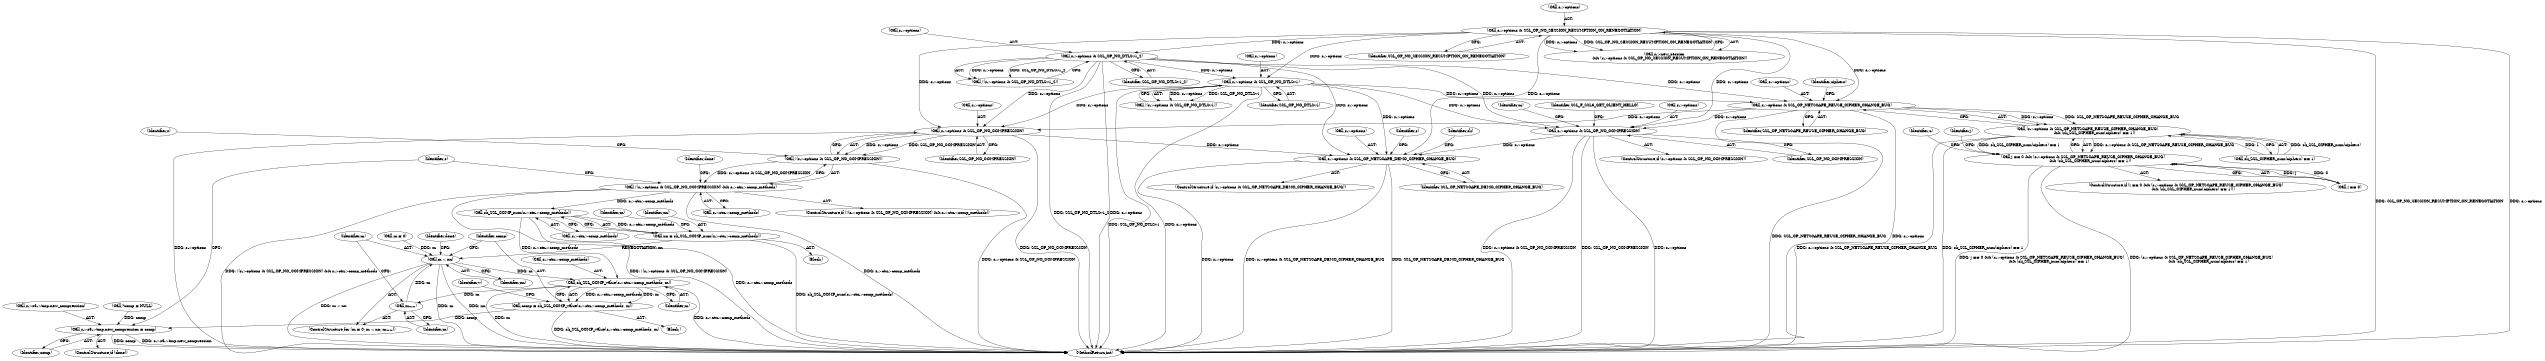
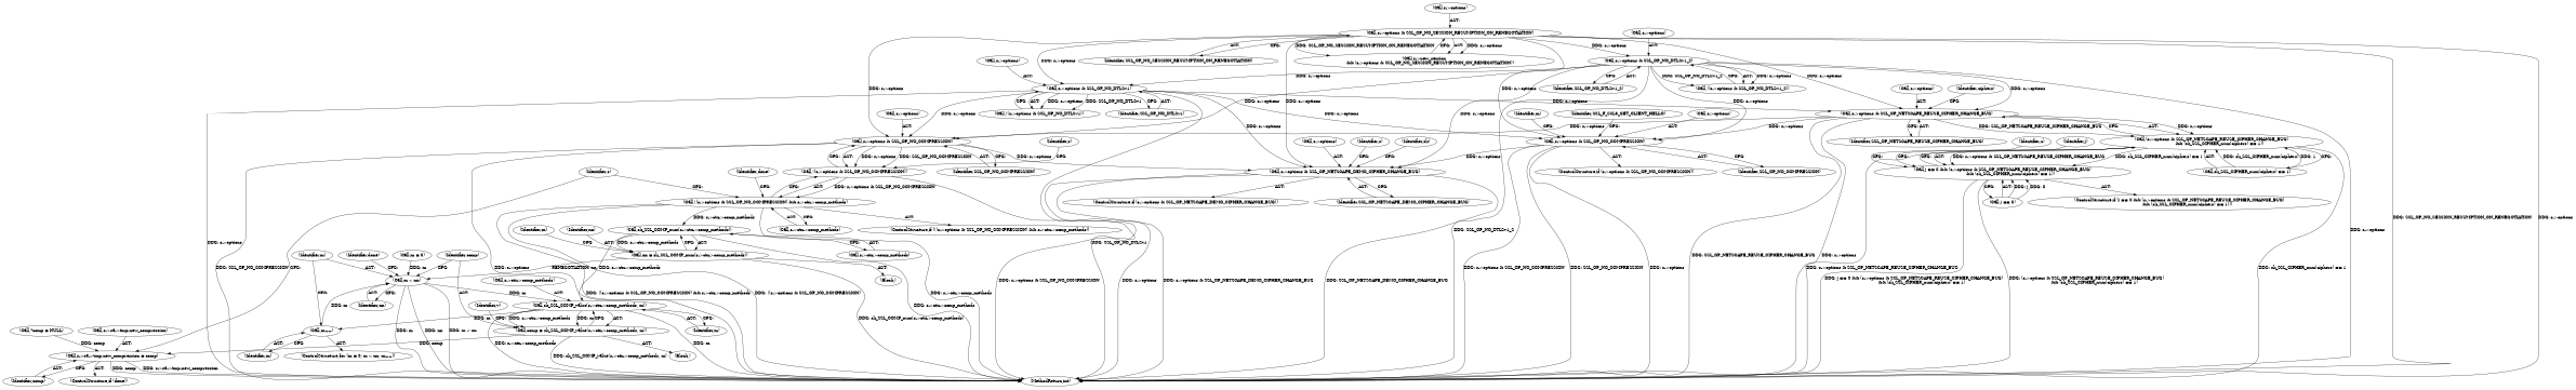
  digraph {
    fontname="DejaVu Serif"
    node [fontname="DejaVu Serif"]
    edge [fontname="DejaVu Serif"]
    n1 [label="(Call,s->options & SSL_OP_NETSCAPE_REUSE_CIPHER_CHANGE_BUG)"]
    n2 [label="(Call,(s->options & SSL_OP_NETSCAPE_REUSE_CIPHER_CHANGE_BUG)\n            && (sk_SSL_CIPHER_num(ciphers) == 1))"]
    n3 [label="(Call,s->options & SSL_OP_NO_COMPRESSION)"]
    n4 [label="(Call,s->options & SSL_OP_NO_COMPRESSION)"]
    n5 [label="(Identifier,SSL_OP_NETSCAPE_REUSE_CIPHER_CHANGE_BUG)"]
    n6 [label="(MethodReturn,int)"]
    n7 [label="(Call,j == 0 && (s->options & SSL_OP_NETSCAPE_REUSE_CIPHER_CHANGE_BUG)\n            && (sk_SSL_CIPHER_num(ciphers) == 1))"]
    n8 [label="(Call,sk_SSL_CIPHER_num(ciphers) == 1)"]
    n9 [label="(Call,s->options & SSL_OP_NETSCAPE_DEMO_CIPHER_CHANGE_BUG)"]
    n10 [label="(ControlStructure,if (s->options & SSL_OP_NO_COMPRESSION))"]
    n11 [label="(Identifier,SSL_OP_NO_COMPRESSION)"]
    n12 [label="(Identifier,SSL_OP_NETSCAPE_DEMO_CIPHER_CHANGE_BUG)"]
    n13 [label="(ControlStructure,if (s->options & SSL_OP_NETSCAPE_DEMO_CIPHER_CHANGE_BUG))"]
    n14 [label="(Call,!(s->options & SSL_OP_NO_COMPRESSION))"]
    n15 [label="(Identifier,SSL_OP_NO_COMPRESSION)"]
    n16 [label="(Call,s->options & SSL_OP_NO_DTLSv1_2)"]
    n17 [label="(Call,s->options & SSL_OP_NO_DTLSv1)"]
    n18 [label="(Call,!(s->options & SSL_OP_NO_DTLSv1_2))"]
    n19 [label="(Identifier,SSL_OP_NO_DTLSv1_2)"]
    n20 [label="(Identifier,SSL_OP_NO_DTLSv1)"]
    n21 [label="(Call,!(s->options & SSL_OP_NO_DTLSv1))"]
    n22 [label="(Call,s->options & SSL_OP_NO_SESSION_RESUMPTION_ON_RENEGOTIATION)"]
    n23 [label="(Identifier,SSL_OP_NO_SESSION_RESUMPTION_ON_RENEGOTIATION)"]
    n24 [label="(Call,s->new_session\n         && (s->options & SSL_OP_NO_SESSION_RESUMPTION_ON_RENEGOTIATION))"]
    n25 [label="(ControlStructure,if (j == 0 && (s->options & SSL_OP_NETSCAPE_REUSE_CIPHER_CHANGE_BUG)\n            && (sk_SSL_CIPHER_num(ciphers) == 1)))"]
    n26 [label="(Call,j == 0)"]
    n27 [label="(Call,!(s->options & SSL_OP_NO_COMPRESSION) && s->ctx->comp_methods)"]
    n28 [label="(Call,sk_SSL_COMP_num(s->ctx->comp_methods))"]
    n29 [label="(ControlStructure,if (!(s->options & SSL_OP_NO_COMPRESSION) && s->ctx->comp_methods))"]
    n30 [label="(Call,s->ctx->comp_methods)"]
    n31 [label="(Call,nn = sk_SSL_COMP_num(s->ctx->comp_methods))"]
    n32 [label="(Call,sk_SSL_COMP_value(s->ctx->comp_methods, m))"]
    n33 [label="(Call,s->ctx->comp_methods)"]
    n34 [label="(Call,m < nn)"]
    n35 [label="(Block,)"]
    n36 [label="(Call,m++)"]
    n37 [label="(Call,comp = sk_SSL_COMP_value(s->ctx->comp_methods, m))"]
    n38 [label="(Identifier,m)"]
    n39 [label="(ControlStructure,for (m = 0; m < nn; m++))"]
    n40 [label="(Identifier,nn)"]
    n41 [label="(Identifier,m)"]
    n42 [label="(Call,s->s3->tmp.new_compression = comp)"]
    n43 [label="(Block,)"]
    n44 [label="(ControlStructure,if (done))"]
    n45 [label="(Identifier,comp)"]
    n46 [label="(Identifier,m)"]
    n47 [label="(Identifier,s)"]
    n48 [label="(Identifier,ciphers)"]
    n49 [label="(Call,s->options)"]
    n50 [label="(Call,s->options)"]
    n51 [label="(Identifier,s)"]
    n52 [label="(Call,s->options)"]
    n53 [label="(Call,*comp = NULL)"]
    n54 [label="(Identifier,c)"]
    n55 [label="(Identifier,done)"]
    n56 [label="(Identifier,s)"]
    n57 [label="(Identifier,SSL_F_SSL3_GET_CLIENT_HELLO)"]
    n58 [label="(Call,s->options)"]
    n59 [label="(Call,s->s3->tmp.new_compression)"]
    n60 [label="(Identifier,sk)"]
    n61 [label="(Call,m = 0)"]
    n62 [label="(Identifier,j)"]
    n63 [label="(Identifier,m)"]
    n64 [label="(Call,s->options)"]
    n65 [label="(Identifier,comp)"]
    n66 [label="(Call,s->options)"]
    n67 [label="(Call,s->ctx->comp_methods)"]
    n68 [label="(Call,s->options)"]
    n69 [label="(Identifier,v)"]
    n70 [label="(Identifier,m)"]
    n71 [label="(Identifier,nn)"]
    n72 [label="(Identifier,done)"]
    n1 -> n2 [label="AST: "]
    n1 -> n2 [label="DDG: s->options"]
    n1 -> n2 [label="DDG: SSL_OP_NETSCAPE_REUSE_CIPHER_CHANGE_BUG"]
    n1 -> n3 [label="DDG: s->options"]
    n1 -> n4 [label="DDG: s->options"]
    n1 -> n5 [label="CFG: "]
    n1 -> n6 [label="DDG: SSL_OP_NETSCAPE_REUSE_CIPHER_CHANGE_BUG"]
    n1 -> n6 [label="DDG: s->options"]
    n2 -> n1 [label="CFG: "]
    n2 -> n6 [label="DDG: s->options & SSL_OP_NETSCAPE_REUSE_CIPHER_CHANGE_BUG"]
    n2 -> n6 [label="DDG: sk_SSL_CIPHER_num(ciphers) == 1"]
    n2 -> n7 [label="AST: "]
    n2 -> n7 [label="DDG: s->options & SSL_OP_NETSCAPE_REUSE_CIPHER_CHANGE_BUG"]
    n2 -> n7 [label="DDG: sk_SSL_CIPHER_num(ciphers) == 1"]
    n2 -> n8 [label="CFG: "]
    n3 -> n6 [label="DDG: s->options"]
    n3 -> n6 [label="DDG: s->options & SSL_OP_NO_COMPRESSION"]
    n3 -> n6 [label="DDG: SSL_OP_NO_COMPRESSION"]
    n3 -> n9 [label="DDG: s->options"]
    n3 -> n10 [label="AST: "]
    n3 -> n11 [label="CFG: "]
    n4 -> n6 [label="DDG: SSL_OP_NO_COMPRESSION"]
    n4 -> n6 [label="DDG: s->options"]
    n4 -> n9 [label="DDG: s->options"]
    n4 -> n14 [label="AST: "]
    n4 -> n14 [label="DDG: s->options"]
    n4 -> n14 [label="DDG: SSL_OP_NO_COMPRESSION"]
    n4 -> n15 [label="CFG: "]
    n5 -> n1 [label="AST: "]
    n7 -> n2 [label="CFG: "]
    n7 -> n6 [label="DDG: j == 0 && (s->options & SSL_OP_NETSCAPE_REUSE_CIPHER_CHANGE_BUG)\n            && (sk_SSL_CIPHER_num(ciphers) == 1)"]
    n7 -> n6 [label="DDG: (s->options & SSL_OP_NETSCAPE_REUSE_CIPHER_CHANGE_BUG)\n            && (sk_SSL_CIPHER_num(ciphers) == 1)"]
    n7 -> n25 [label="AST: "]
    n7 -> n26 [label="CFG: "]
    n8 -> n2 [label="AST: "]
    n8 -> n2 [label="DDG: sk_SSL_CIPHER_num(ciphers)"]
    n8 -> n2 [label="DDG: 1"]
    n9 -> n6 [label="DDG: SSL_OP_NETSCAPE_DEMO_CIPHER_CHANGE_BUG"]
    n9 -> n6 [label="DDG: s->options"]
    n9 -> n6 [label="DDG: s->options & SSL_OP_NETSCAPE_DEMO_CIPHER_CHANGE_BUG"]
    n9 -> n12 [label="CFG: "]
    n9 -> n13 [label="AST: "]
    n11 -> n3 [label="AST: "]
    n12 -> n9 [label="AST: "]
    n14 -> n4 [label="CFG: "]
    n14 -> n6 [label="DDG: s->options & SSL_OP_NO_COMPRESSION"]
    n14 -> n27 [label="AST: "]
    n14 -> n27 [label="DDG: s->options & SSL_OP_NO_COMPRESSION"]
    n15 -> n4 [label="AST: "]
    n16 -> n1 [label="DDG: s->options"]
    n16 -> n3 [label="DDG: s->options"]
    n16 -> n4 [label="DDG: s->options"]
    n16 -> n6 [label="DDG: SSL_OP_NO_DTLSv1_2"]
    n16 -> n6 [label="DDG: s->options"]
    n16 -> n9 [label="DDG: s->options"]
    n16 -> n17 [label="DDG: s->options"]
    n16 -> n18 [label="AST: "]
    n16 -> n18 [label="DDG: s->options"]
    n16 -> n18 [label="DDG: SSL_OP_NO_DTLSv1_2"]
    n16 -> n19 [label="CFG: "]
    n17 -> n1 [label="DDG: s->options"]
    n17 -> n3 [label="DDG: s->options"]
    n17 -> n4 [label="DDG: s->options"]
    n17 -> n6 [label="DDG: SSL_OP_NO_DTLSv1"]
    n17 -> n6 [label="DDG: s->options"]
    n17 -> n9 [label="DDG: s->options"]
    n17 -> n20 [label="CFG: "]
    n17 -> n21 [label="AST: "]
    n17 -> n21 [label="DDG: s->options"]
    n17 -> n21 [label="DDG: SSL_OP_NO_DTLSv1"]
    n18 -> n16 [label="CFG: "]
    n19 -> n16 [label="AST: "]
    n20 -> n17 [label="AST: "]
    n21 -> n17 [label="CFG: "]
    n22 -> n1 [label="DDG: s->options"]
    n22 -> n3 [label="DDG: s->options"]
    n22 -> n4 [label="DDG: s->options"]
    n22 -> n6 [label="DDG: SSL_OP_NO_SESSION_RESUMPTION_ON_RENEGOTIATION"]
    n22 -> n6 [label="DDG: s->options"]
    n22 -> n9 [label="DDG: s->options"]
    n22 -> n16 [label="DDG: s->options"]
    n22 -> n17 [label="DDG: s->options"]
    n22 -> n23 [label="CFG: "]
    n22 -> n24 [label="AST: "]
    n22 -> n24 [label="DDG: s->options"]
    n22 -> n24 [label="DDG: SSL_OP_NO_SESSION_RESUMPTION_ON_RENEGOTIATION"]
    n23 -> n22 [label="AST: "]
    n24 -> n22 [label="CFG: "]
    n26 -> n7 [label="AST: "]
    n26 -> n7 [label="DDG: j"]
    n26 -> n7 [label="DDG: 0"]
    n27 -> n6 [label="DDG: s->ctx->comp_methods"]
    n27 -> n6 [label="DDG: !(s->options & SSL_OP_NO_COMPRESSION) && s->ctx->comp_methods"]
    n27 -> n6 [label="DDG: !(s->options & SSL_OP_NO_COMPRESSION)"]
    n27 -> n14 [label="CFG: "]
    n27 -> n28 [label="DDG: s->ctx->comp_methods"]
    n27 -> n29 [label="AST: "]
    n27 -> n30 [label="CFG: "]
    n28 -> n6 [label="DDG: s->ctx->comp_methods"]
    n28 -> n31 [label="AST: "]
    n28 -> n31 [label="DDG: s->ctx->comp_methods"]
    n28 -> n32 [label="DDG: s->ctx->comp_methods"]
    n28 -> n33 [label="CFG: "]
    n30 -> n27 [label="AST: "]
    n31 -> n6 [label="DDG: sk_SSL_COMP_num(s->ctx->comp_methods)"]
    n31 -> n28 [label="CFG: "]
    n31 -> n34 [label="RENEGOTIATION: nn"]
    n31 -> n35 [label="AST: "]
    n32 -> n6 [label="DDG: s->ctx->comp_methods"]
    n32 -> n6 [label="DDG: m"]
    n32 -> n36 [label="DDG: m"]
    n32 -> n37 [label="AST: "]
    n32 -> n37 [label="DDG: s->ctx->comp_methods"]
    n32 -> n37 [label="DDG: m"]
    n32 -> n38 [label="CFG: "]
    n33 -> n28 [label="AST: "]
    n34 -> n6 [label="DDG: m < nn"]
    n34 -> n6 [label="DDG: m"]
    n34 -> n6 [label="DDG: nn"]
    n34 -> n32 [label="DDG: m"]
-   n34 -> n39 [label="AST: "]
    n34 -> n40 [label="CFG: "]
    n36 -> n34 [label="DDG: m"]
    n36 -> n39 [label="AST: "]
    n36 -> n41 [label="CFG: "]
    n37 -> n6 [label="DDG: sk_SSL_COMP_value(s->ctx->comp_methods, m)"]
    n37 -> n32 [label="CFG: "]
    n37 -> n42 [label="DDG: comp"]
    n37 -> n43 [label="AST: "]
    n38 -> n32 [label="AST: "]
    n40 -> n34 [label="AST: "]
    n41 -> n36 [label="AST: "]
    n42 -> n6 [label="DDG: comp"]
    n42 -> n6 [label="DDG: s->s3->tmp.new_compression"]
    n42 -> n44 [label="AST: "]
    n42 -> n45 [label="CFG: "]
    n45 -> n42 [label="AST: "]
    n46 -> n3 [label="CFG: "]
    n47 -> n14 [label="CFG: "]
    n48 -> n1 [label="CFG: "]
    n49 -> n1 [label="AST: "]
    n50 -> n17 [label="AST: "]
    n51 -> n27 [label="CFG: "]
    n51 -> n42 [label="CFG: "]
    n52 -> n16 [label="AST: "]
    n53 -> n42 [label="DDG: comp"]
    n54 -> n7 [label="CFG: "]
    n55 -> n34 [label="CFG: "]
    n56 -> n9 [label="CFG: "]
    n57 -> n3 [label="CFG: "]
    n58 -> n4 [label="AST: "]
    n59 -> n42 [label="AST: "]
    n60 -> n9 [label="CFG: "]
    n61 -> n34 [label="DDG: m"]
    n62 -> n7 [label="CFG: "]
    n63 -> n34 [label="AST: "]
    n63 -> n36 [label="CFG: "]
    n64 -> n9 [label="AST: "]
    n65 -> n34 [label="CFG: "]
    n65 -> n37 [label="AST: "]
    n66 -> n3 [label="AST: "]
    n67 -> n32 [label="AST: "]
    n68 -> n22 [label="AST: "]
    n69 -> n37 [label="CFG: "]
    n70 -> n31 [label="CFG: "]
    n71 -> n31 [label="AST: "]
    n72 -> n27 [label="CFG: "]
  }
